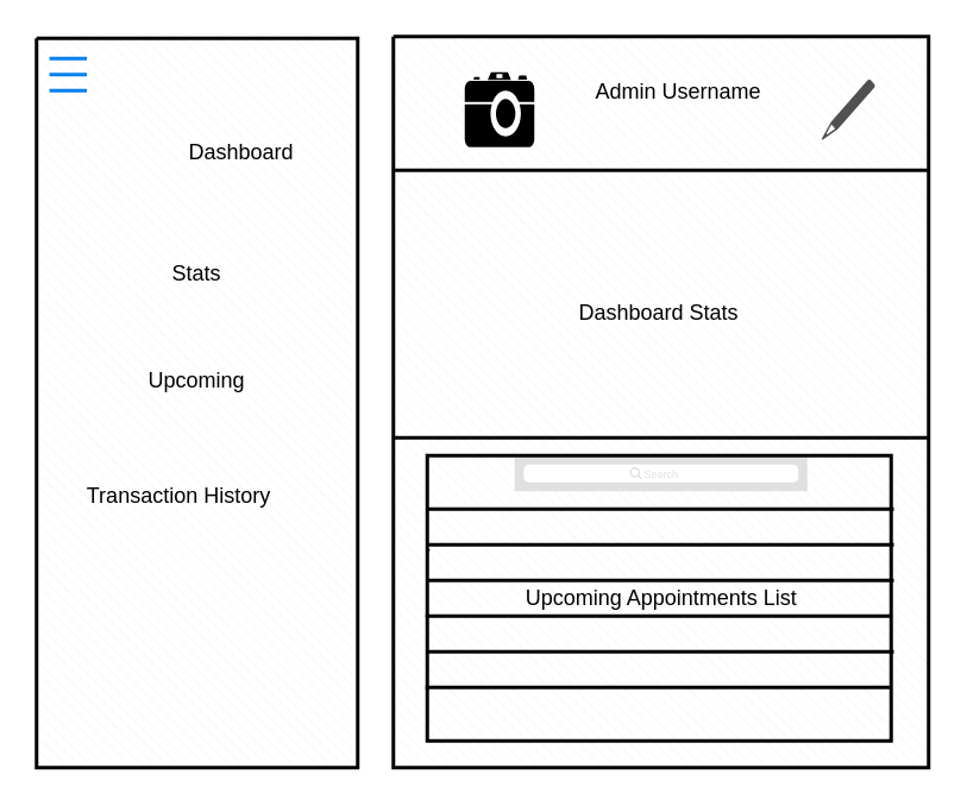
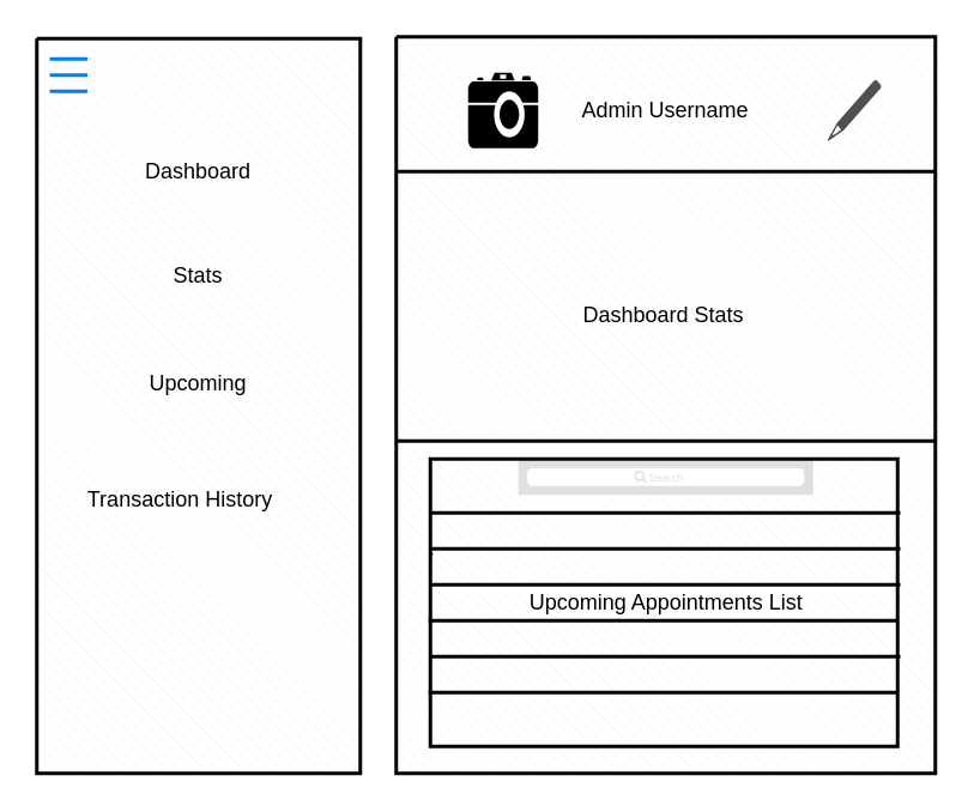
  <mxCell id="0" />
  <mxCell id="1" parent="0" />
  <mxCell id="2" value="" style="verticalLabelPosition=bottom;verticalAlign=top;html=1;shape=mxgraph.basic.patternFillRect;fillStyle=diagRev;step=5;fillStrokeWidth=0.2;fillStrokeColor=#dddddd;sketch=0;strokeColor=none;strokeWidth=2;fillColor=#FFFFFF;" parent="1" vertex="1"><mxGeometry x="220" y="20" width="300" height="410" as="geometry" /></mxCell>
  <mxCell id="3" value="" style="line;strokeWidth=2;rotatable=0;labelPosition=right;align=left;verticalAlign=middle;spacingTop=0;spacingLeft=6;points=[];portConstraint=eastwest;sketch=0;gradientColor=none;fillColor=none;strokeColor=#030303;" parent="1" vertex="1"><mxGeometry x="220" y="90" width="300" height="10" as="geometry" /></mxCell>
  <mxCell id="4" value="" style="shape=mxgraph.signs.tech.camera_2;html=1;pointerEvents=1;fillColor=#000000;strokeColor=none;verticalLabelPosition=bottom;verticalAlign=top;align=center;sketch=0;" parent="1" vertex="1"><mxGeometry x="260" y="40" width="39" height="42" as="geometry" /></mxCell>
- <mxCell id="5" value="&lt;font color=&quot;#000000&quot;&gt;Admin Username&lt;/font&gt;" style="text;html=1;strokeColor=none;fillColor=none;align=center;verticalAlign=middle;whiteSpace=wrap;rounded=0;sketch=0;" parent="1" vertex="1"><mxGeometry x="325" y="41" width="110" height="20" as="geometry" /></mxCell>
+ <mxCell id="5" value="&lt;font color=&quot;#000000&quot;&gt;Admin Username&lt;/font&gt;" style="text;html=1;strokeColor=none;fillColor=none;align=center;verticalAlign=middle;whiteSpace=wrap;rounded=0;sketch=0;" parent="1" vertex="1"><mxGeometry x="315" y="51" width="110" height="20" as="geometry" /></mxCell>
  <mxCell id="6" value="" style="line;strokeWidth=2;html=1;sketch=0;fillColor=none;gradientColor=none;strokeColor=#000000;" parent="1" vertex="1"><mxGeometry x="220" y="240" width="300" height="10" as="geometry" /></mxCell>
  <mxCell id="7" style="edgeStyle=orthogonalEdgeStyle;rounded=0;orthogonalLoop=1;jettySize=auto;html=1;exitX=0.5;exitY=1;exitDx=0;exitDy=0;" parent="1" source="5" target="5" edge="1"><mxGeometry relative="1" as="geometry" /></mxCell>
  <mxCell id="8" value="" style="pointerEvents=1;shadow=0;dashed=0;html=1;strokeColor=none;fillColor=#505050;labelPosition=center;verticalLabelPosition=bottom;verticalAlign=top;outlineConnect=0;align=center;shape=mxgraph.office.concepts.writing_pencil;sketch=0;" parent="1" vertex="1"><mxGeometry x="460" y="44" width="30" height="34" as="geometry" /></mxCell>
  <mxCell id="9" value="&lt;font color=&quot;#000000&quot;&gt;Dashboard Stats&lt;/font&gt;" style="text;html=1;strokeColor=none;fillColor=none;align=center;verticalAlign=middle;whiteSpace=wrap;rounded=0;sketch=0;" parent="1" vertex="1"><mxGeometry x="299" y="140" width="140" height="70" as="geometry" /></mxCell>
  <mxCell id="10" value="&lt;font color=&quot;#000000&quot;&gt;Upcoming Appointments List&lt;br&gt;&lt;/font&gt;" style="text;html=1;strokeColor=none;fillColor=none;align=center;verticalAlign=middle;whiteSpace=wrap;rounded=0;sketch=0;" parent="1" vertex="1"><mxGeometry x="274.5" y="300" width="191" height="70" as="geometry" /></mxCell>
  <mxCell id="11" value="" style="verticalLabelPosition=bottom;verticalAlign=top;html=1;shape=mxgraph.basic.patternFillRect;fillStyle=diagRev;step=5;fillStrokeWidth=0.2;fillStrokeColor=#dddddd;sketch=0;strokeColor=#000000;strokeWidth=2;gradientColor=none;fillColor=#FFFFFF;" parent="1" vertex="1"><mxGeometry x="20" y="21" width="180" height="409" as="geometry" /></mxCell>
  <mxCell id="12" value="" style="html=1;verticalLabelPosition=bottom;align=center;labelBackgroundColor=#ffffff;verticalAlign=top;strokeWidth=2;strokeColor=#0080F0;shadow=0;dashed=0;shape=mxgraph.ios7.icons.most_viewed;pointerEvents=1;sketch=0;fillColor=none;gradientColor=none;" parent="1" vertex="1"><mxGeometry x="20" y="30" width="28.2" height="22.8" as="geometry" /></mxCell>
- <mxCell id="13" value="&lt;font color=&quot;#000000&quot;&gt;Dashboard&lt;br&gt;&lt;/font&gt;" style="text;html=1;strokeColor=none;fillColor=none;align=center;verticalAlign=middle;whiteSpace=wrap;rounded=0;sketch=0;" parent="1" vertex="1"><mxGeometry x="85" y="62.5" width="100" height="45" as="geometry" /></mxCell>
+ <mxCell id="13" value="&lt;font color=&quot;#000000&quot;&gt;Dashboard&lt;br&gt;&lt;/font&gt;" style="text;html=1;strokeColor=none;fillColor=none;align=center;verticalAlign=middle;whiteSpace=wrap;rounded=0;sketch=0;" parent="1" vertex="1"><mxGeometry x="60" y="72.5" width="100" height="45" as="geometry" /></mxCell>
  <mxCell id="14" value="&lt;font color=&quot;#000000&quot;&gt;Stats&lt;br&gt;&lt;/font&gt;" style="text;html=1;strokeColor=none;fillColor=none;align=center;verticalAlign=middle;whiteSpace=wrap;rounded=0;sketch=0;" parent="1" vertex="1"><mxGeometry x="60" y="130" width="100" height="45" as="geometry" /></mxCell>
  <mxCell id="15" value="&lt;font color=&quot;#000000&quot;&gt;Upcoming&lt;br&gt;&lt;/font&gt;" style="text;html=1;strokeColor=none;fillColor=none;align=center;verticalAlign=middle;whiteSpace=wrap;rounded=0;sketch=0;" parent="1" vertex="1"><mxGeometry x="60" y="190" width="100" height="45" as="geometry" /></mxCell>
  <mxCell id="16" value="&lt;font color=&quot;#000000&quot;&gt;Transaction History&lt;br&gt;&lt;/font&gt;" style="text;html=1;strokeColor=none;fillColor=none;align=center;verticalAlign=middle;whiteSpace=wrap;rounded=0;sketch=0;" parent="1" vertex="1"><mxGeometry x="45" y="255" width="110" height="45" as="geometry" /></mxCell>
  <mxCell id="17" value="" style="shape=rect;fillColor=#e0e0e0;strokeColor=none;sketch=0;" parent="1" vertex="1"><mxGeometry x="288" y="255" width="164" height="20" as="geometry" /></mxCell>
  <mxCell id="18" value="" style="html=1;strokeWidth=1;shadow=0;dashed=0;shape=mxgraph.ios7ui.marginRect;rx=3;ry=3;rectMargin=5;strokeColor=none;" parent="17" vertex="1"><mxGeometry width="164" height="20" as="geometry" /></mxCell>
  <mxCell id="19" value="Search" style="shape=mxgraph.ios7.icons.looking_glass;strokeColor=#e0e0e0;fillColor=none;fontColor=#e0e0e0;labelPosition=right;verticalLabelPosition=middle;align=left;verticalAlign=middle;fontSize=6;fontStyle=0;spacingTop=2;" parent="17" vertex="1"><mxGeometry x="0.5" y="0.5" width="6" height="6" relative="1" as="geometry"><mxPoint x="-17" y="-3" as="offset" /></mxGeometry></mxCell>
  <mxCell id="20" value="" style="rounded=0;whiteSpace=wrap;html=1;sketch=0;strokeColor=#000000;strokeWidth=2;fillColor=none;gradientColor=none;" parent="1" vertex="1"><mxGeometry x="239" y="255" width="260" height="160" as="geometry" /></mxCell>
  <mxCell id="21" value="" style="shape=link;html=1;" parent="1" target="20" edge="1"><mxGeometry width="100" relative="1" as="geometry"><mxPoint x="240" y="310" as="sourcePoint" /><mxPoint x="340" y="310" as="targetPoint" /></mxGeometry></mxCell>
  <mxCell id="22" value="" style="line;strokeWidth=2;html=1;sketch=0;fillColor=none;gradientColor=none;strokeColor=#000000;" parent="1" vertex="1"><mxGeometry x="239.5" y="280" width="261" height="10" as="geometry" /></mxCell>
  <mxCell id="23" value="" style="line;strokeWidth=2;html=1;sketch=0;fillColor=none;gradientColor=none;strokeColor=#000000;" parent="1" vertex="1"><mxGeometry x="239.5" y="300" width="261" height="10" as="geometry" /></mxCell>
  <mxCell id="24" value="" style="line;strokeWidth=2;html=1;sketch=0;fillColor=none;gradientColor=none;strokeColor=#000000;" parent="1" vertex="1"><mxGeometry x="239.5" y="320" width="261" height="10" as="geometry" /></mxCell>
  <mxCell id="25" value="" style="line;strokeWidth=2;html=1;sketch=0;fillColor=none;gradientColor=none;strokeColor=#000000;" parent="1" vertex="1"><mxGeometry x="238" y="340" width="261" height="10" as="geometry" /></mxCell>
  <mxCell id="26" value="" style="line;strokeWidth=2;html=1;sketch=0;fillColor=none;gradientColor=none;strokeColor=#000000;" parent="1" vertex="1"><mxGeometry x="239.5" y="360" width="261" height="10" as="geometry" /></mxCell>
  <mxCell id="27" value="" style="line;strokeWidth=2;html=1;sketch=0;fillColor=none;gradientColor=none;strokeColor=#000000;" parent="1" vertex="1"><mxGeometry x="238" y="380" width="261" height="10" as="geometry" /></mxCell>
